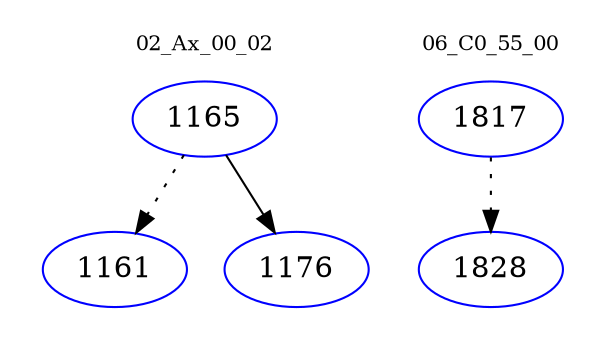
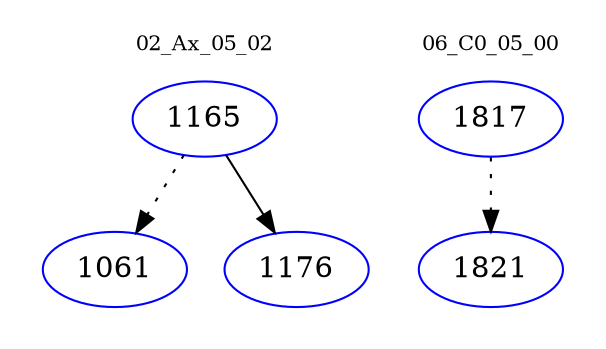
  digraph {
    node [color=blue]
    edge [color=black style=dotted]
    n1 [label=1165]
-   n2 [label=1161]
+   n2 [label=1061]
    n3 [label=1176]
    n4 [label=1817]
-   n5 [label=1828]
+   n5 [label=1821]
    subgraph cluster_1 {
      color=white
      fontsize=10
-     label="02_Ax_00_02"
+     label="02_Ax_05_02"
      n1
      n2
      n3
    }
    subgraph cluster_2 {
      color=white
      fontsize=10
-     label="06_C0_55_00"
+     label="06_C0_05_00"
      n4
      n5
    }
    n1 -> n2
    n1 -> n3 [style=solid]
    n4 -> n5
  }
